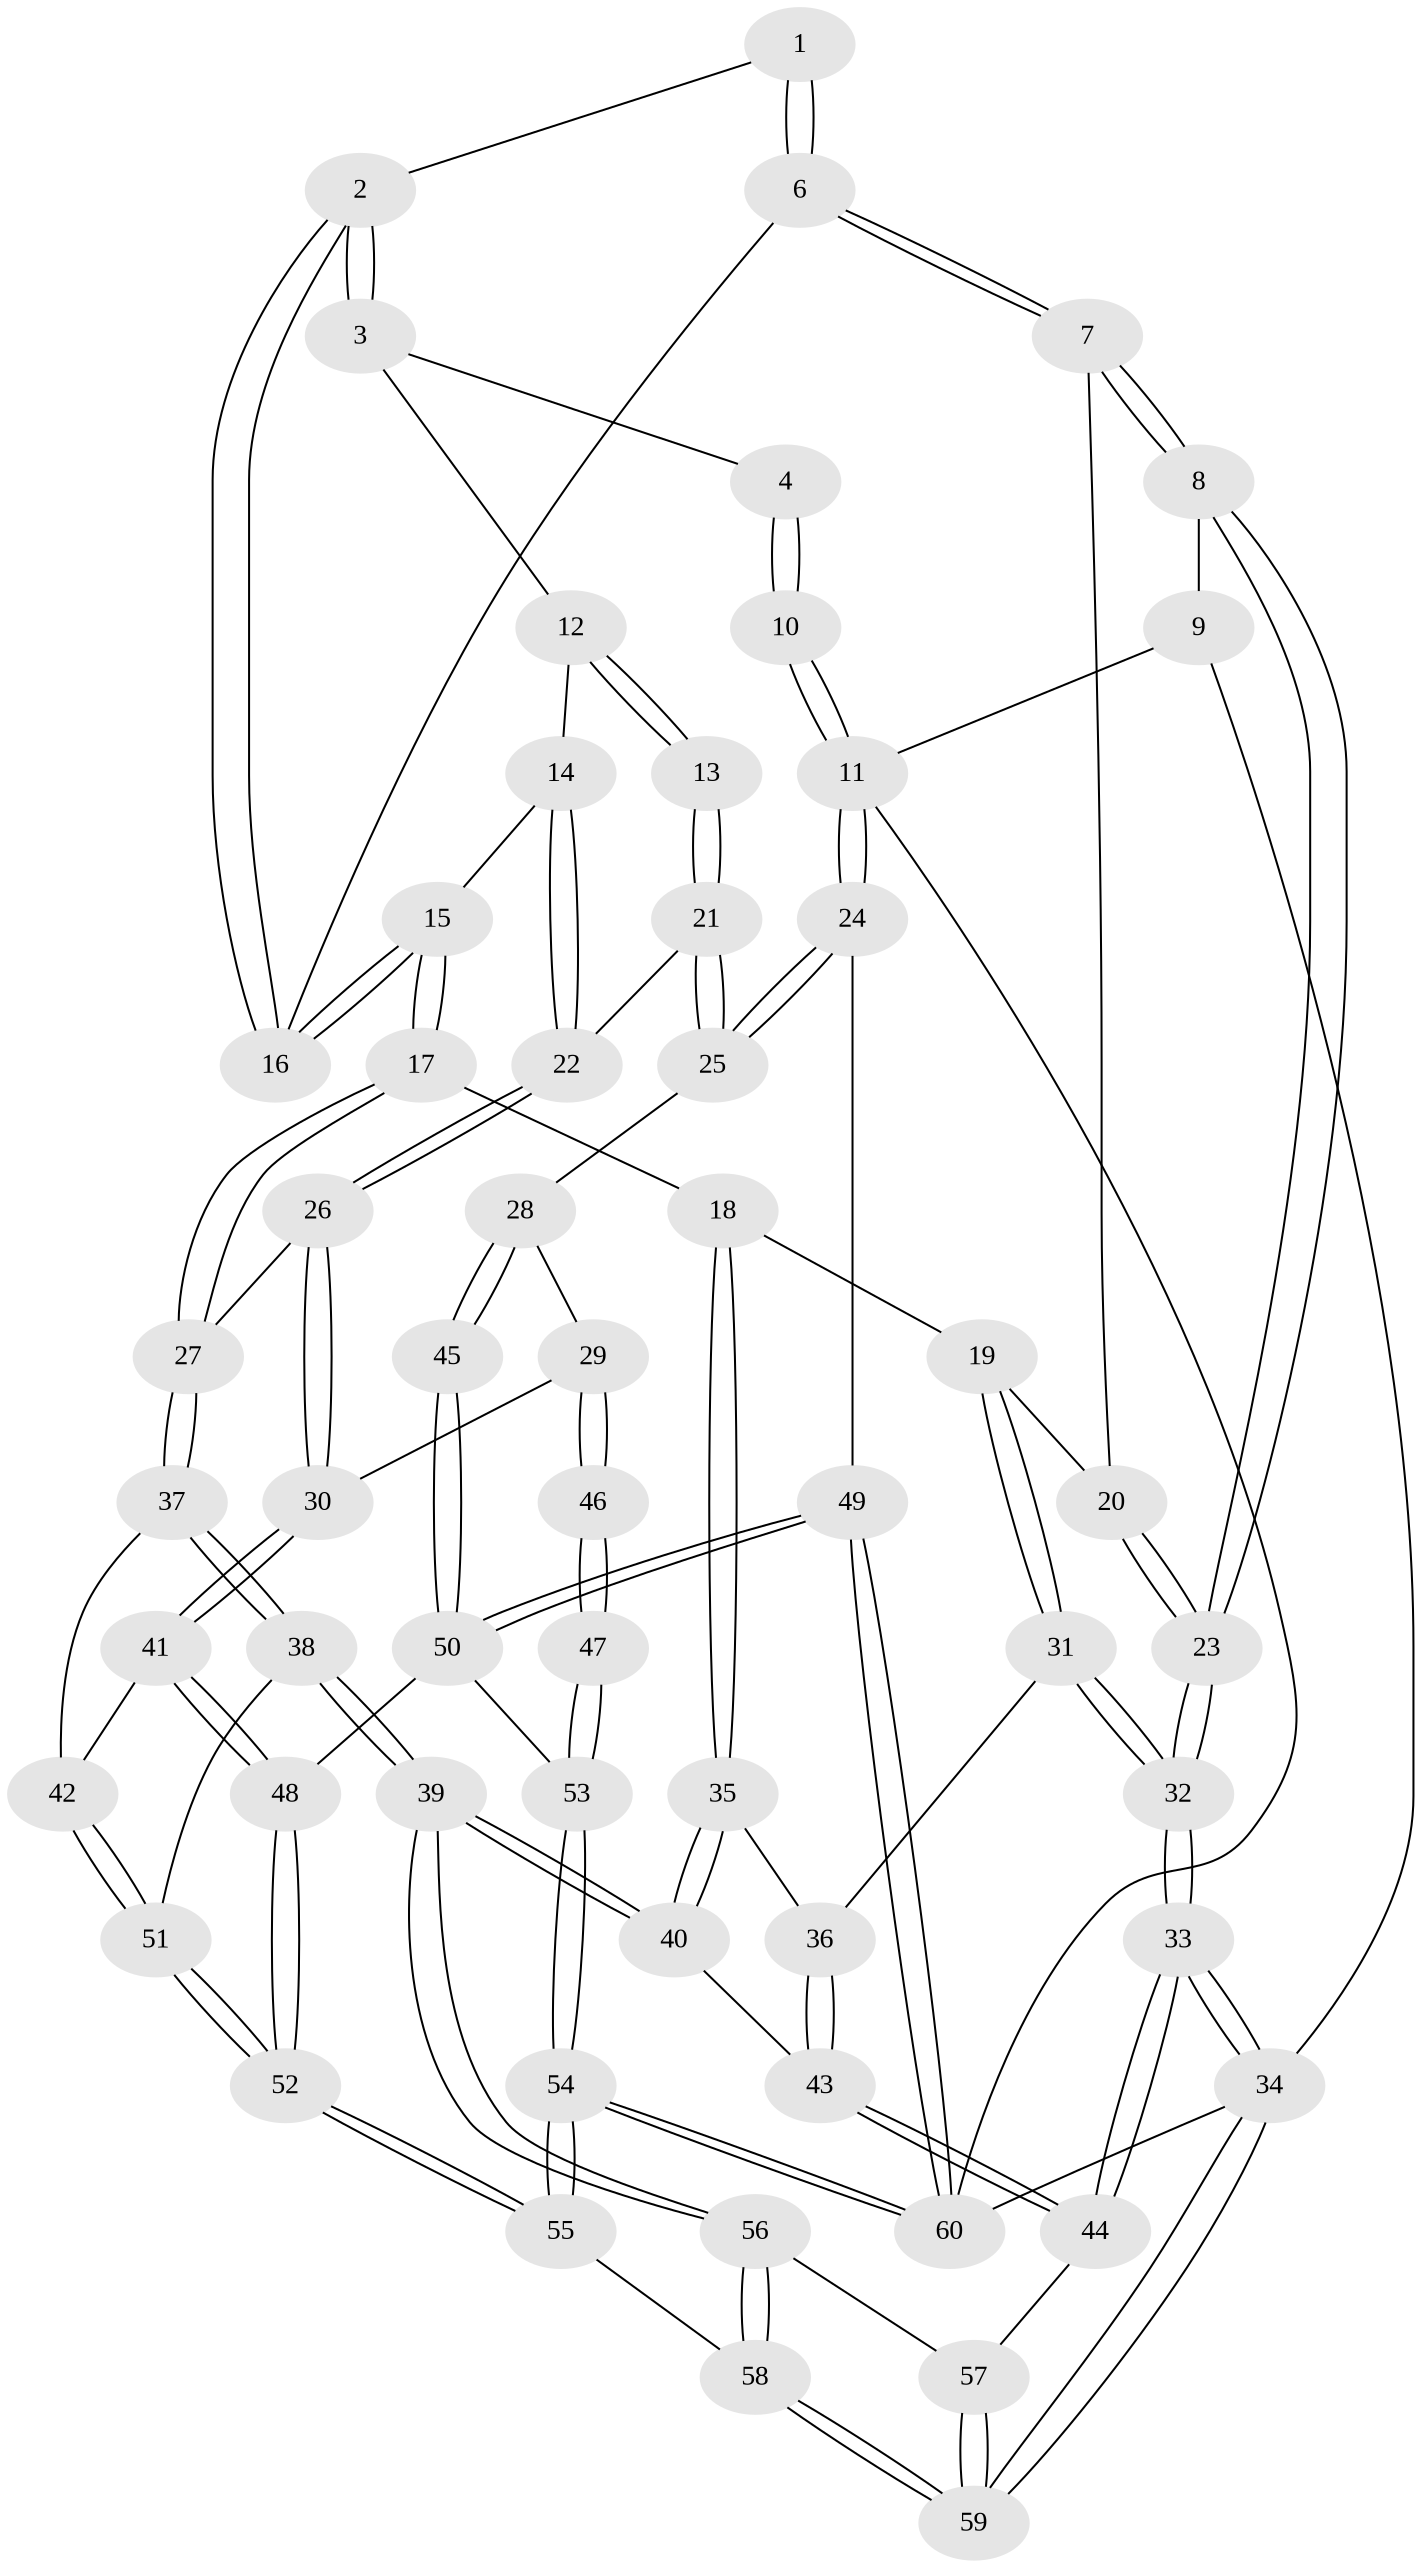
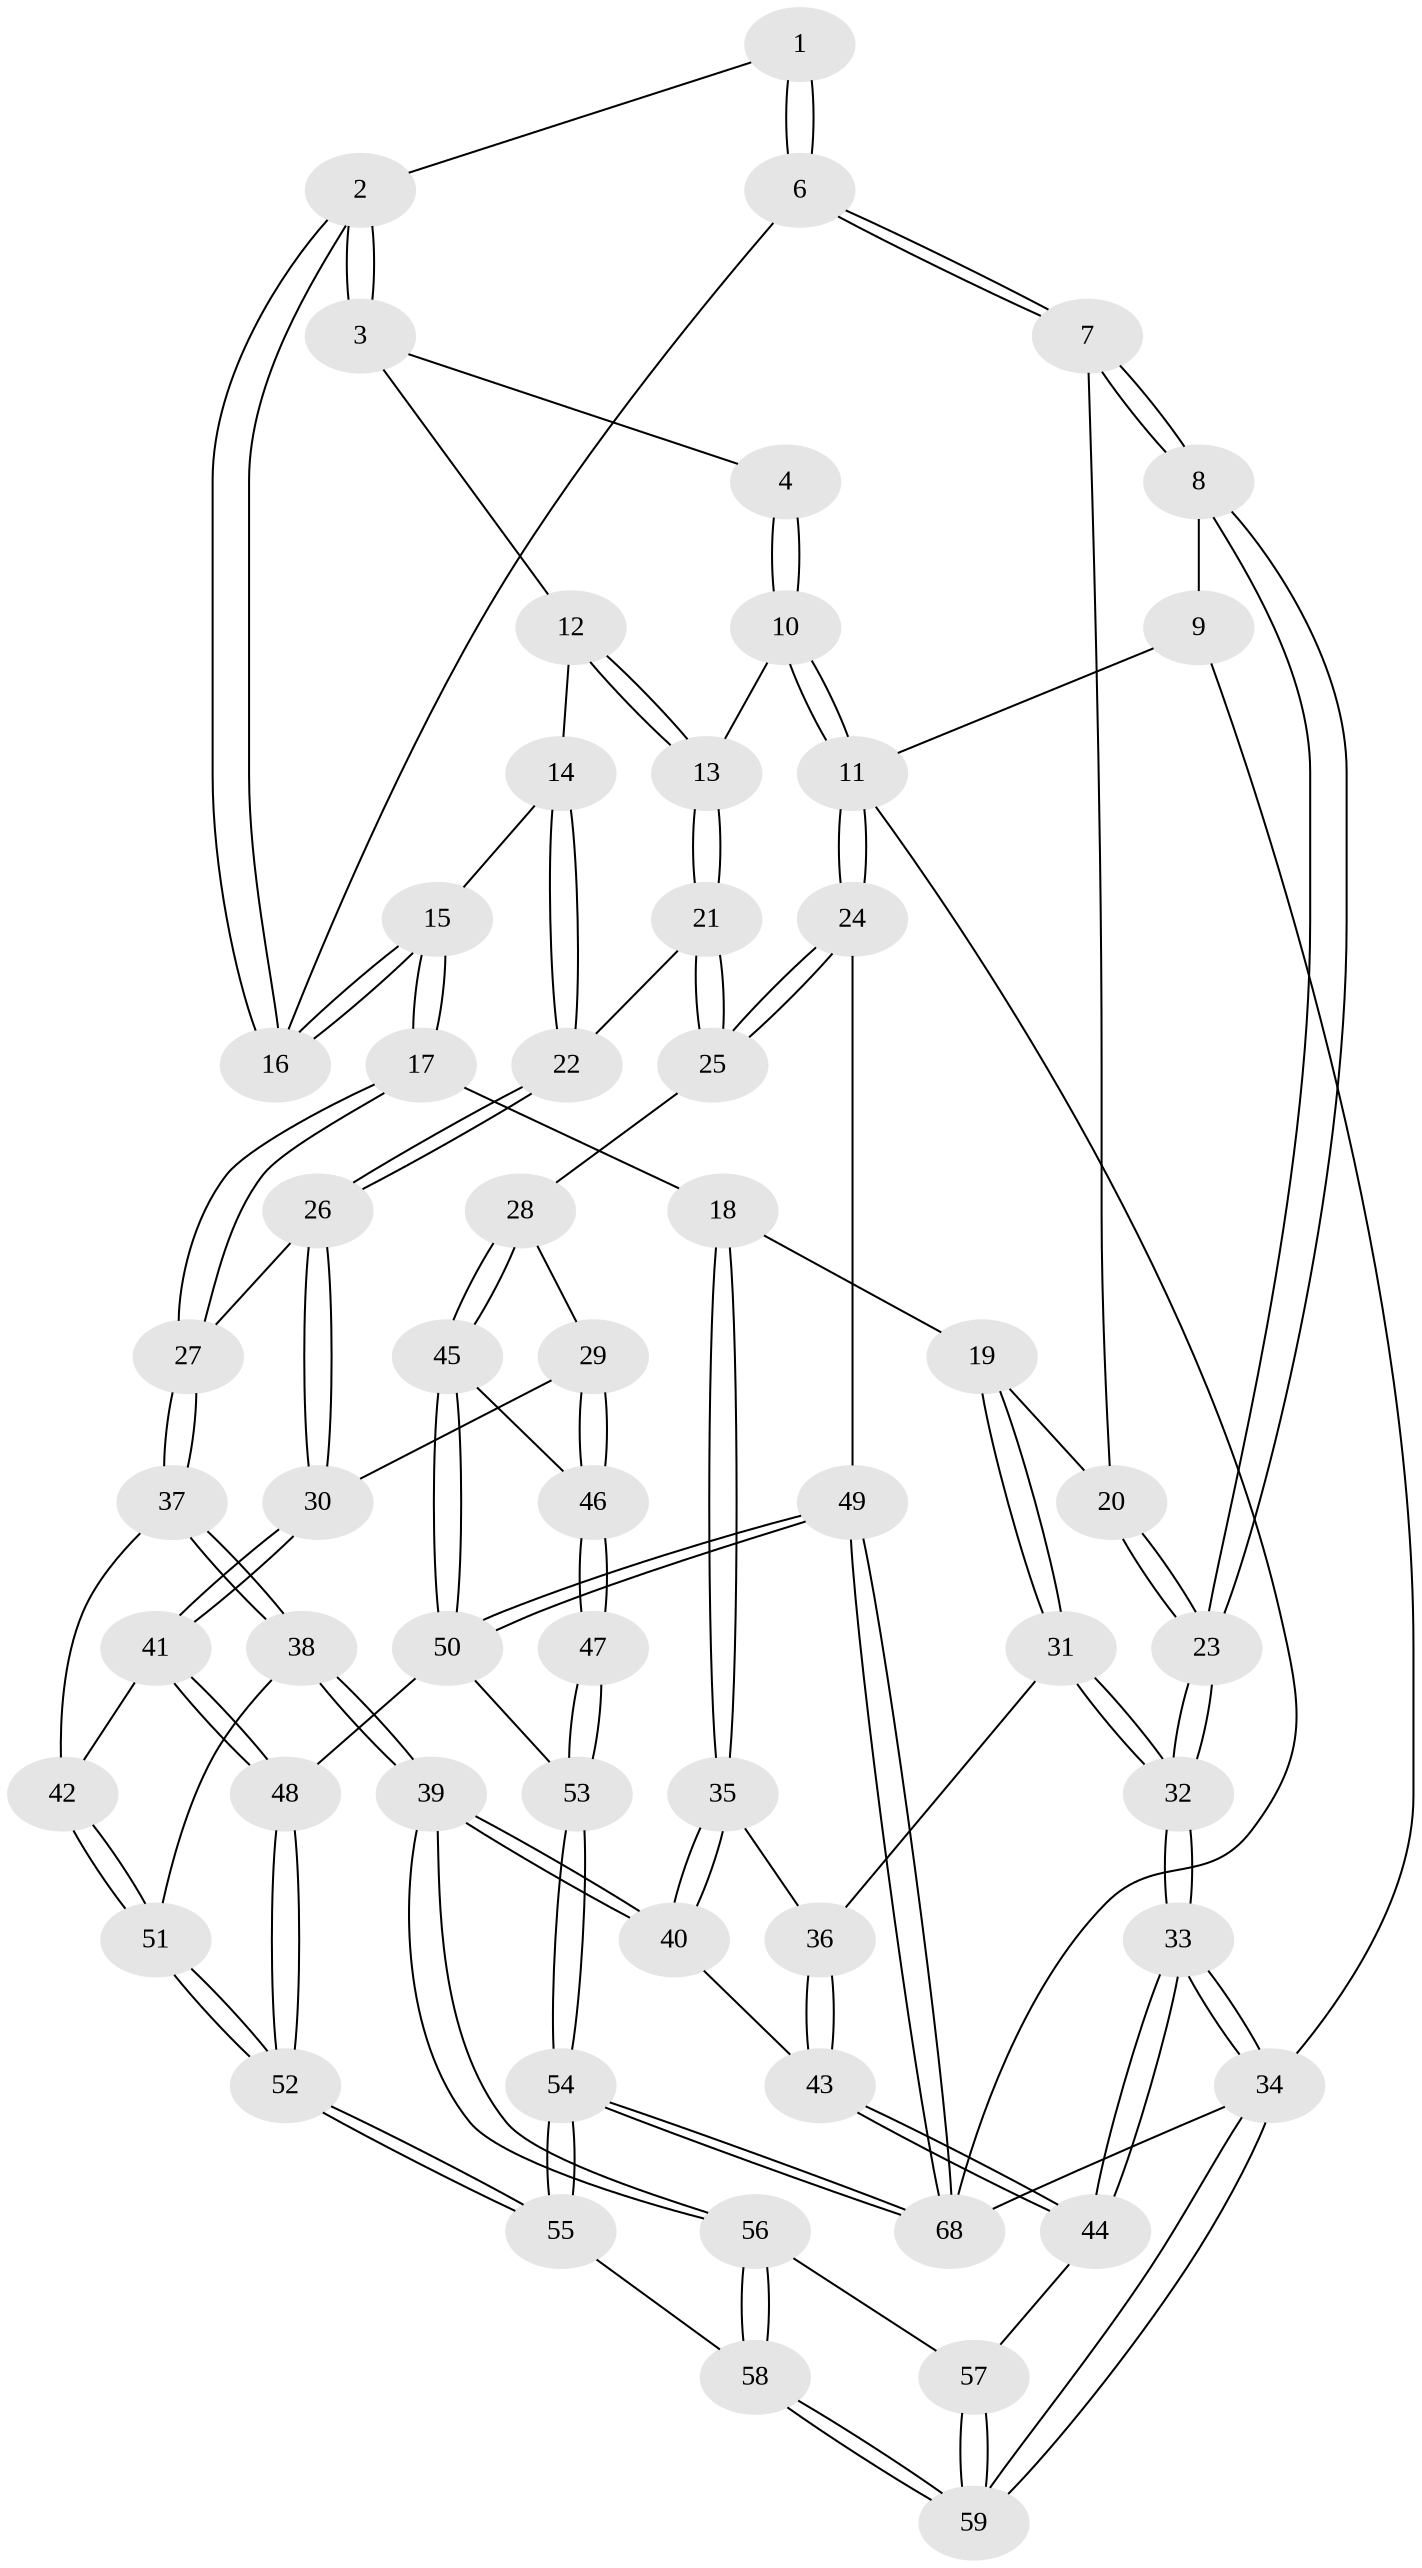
  graph {
    fontname="Liberation Serif"
    node [color=gray90 fontname="Liberation Serif" style=filled]
    edge [fontname="Liberation Serif"]
    1
    2
    6
    3
    16
    7
    4
    12
    10
    13
    14
    11
    9
    34
    8
    20
    23
    32
    24
-   60
+   60 [label=68]
    59
    21
    25
    49
    15
    22
    17
    26
    18
    27
    19
    35
    37
    31
    36
    40
    28
    30
    33
    50
    29
    45
    41
    38
    42
    46
    47
    48
    43
    44
    57
    39
    51
    56
    52
    58
    53
    54
    55
    1 -- 2
    1 -- 6
    1 -- 6
    2 -- 3
    2 -- 3
    2 -- 16
    2 -- 16
    6 -- 16
    6 -- 7
    6 -- 7
    3 -- 4
    3 -- 12
    7 -- 8
    7 -- 8
    7 -- 20
    4 -- 10
    4 -- 10
    12 -- 13
    12 -- 13
    12 -- 14
+   10 -- 13
    10 -- 11
    10 -- 11
    13 -- 21
    13 -- 21
    14 -- 15
    14 -- 22
    14 -- 22
    11 -- 24
    11 -- 24
    11 -- 60
    9 -- 11
    9 -- 34
    34 -- 60
    34 -- 59
    34 -- 59
    8 -- 9
    8 -- 23
    8 -- 23
    20 -- 23
    20 -- 23
    23 -- 32
    23 -- 32
    32 -- 33
    32 -- 33
    24 -- 25
    24 -- 25
    24 -- 49
    21 -- 25
    21 -- 25
    21 -- 22
    25 -- 28
    49 -- 60
    49 -- 60
    49 -- 50
    49 -- 50
    15 -- 16
    15 -- 16
    15 -- 17
    15 -- 17
    22 -- 26
    22 -- 26
    17 -- 18
    17 -- 27
    17 -- 27
    26 -- 27
    26 -- 30
    26 -- 30
    18 -- 19
    18 -- 35
    18 -- 35
    27 -- 37
    27 -- 37
    19 -- 20
    19 -- 31
    19 -- 31
    35 -- 36
    35 -- 40
    35 -- 40
    37 -- 38
    37 -- 38
    37 -- 42
    31 -- 32
    31 -- 32
    31 -- 36
    36 -- 43
    36 -- 43
    40 -- 43
    28 -- 29
    28 -- 45
    28 -- 45
    30 -- 41
    30 -- 41
    33 -- 34
    33 -- 34
    33 -- 44
    33 -- 44
    50 -- 48
    50 -- 53
    29 -- 30
    29 -- 46
    29 -- 46
    45 -- 50
    45 -- 50
+   45 -- 46
    41 -- 42
    41 -- 48
    41 -- 48
    38 -- 39
    38 -- 39
    38 -- 51
    42 -- 51
    42 -- 51
    46 -- 47
    46 -- 47
    47 -- 53
    47 -- 53
    48 -- 52
    48 -- 52
    43 -- 44
    43 -- 44
    44 -- 57
    57 -- 59
    57 -- 59
    39 -- 40
    39 -- 40
    39 -- 56
    39 -- 56
    51 -- 52
    51 -- 52
    56 -- 57
    56 -- 58
    56 -- 58
    52 -- 55
    52 -- 55
    58 -- 59
    58 -- 59
    53 -- 54
    53 -- 54
    54 -- 60
    54 -- 60
    54 -- 55
    54 -- 55
    55 -- 58
  }
